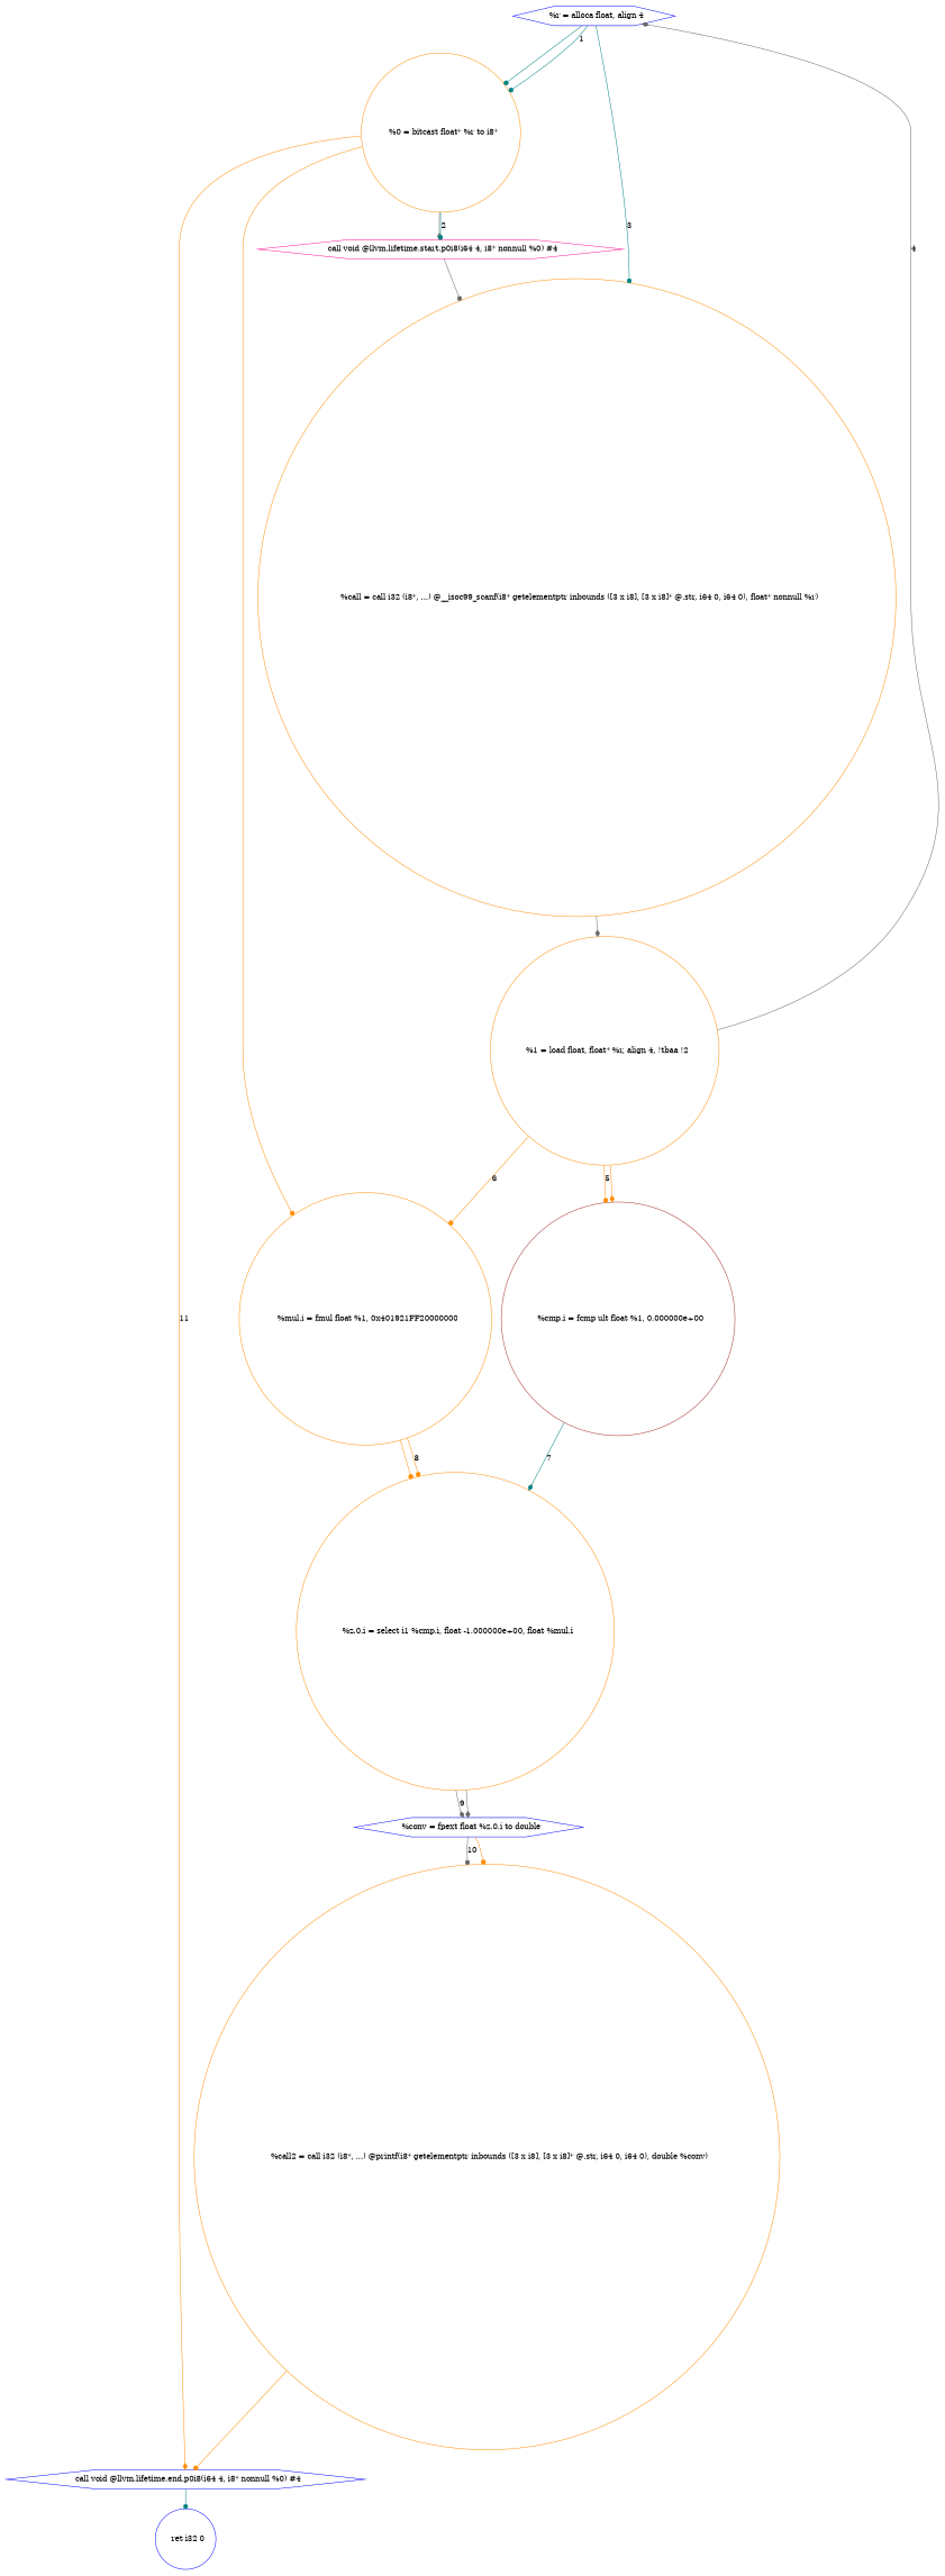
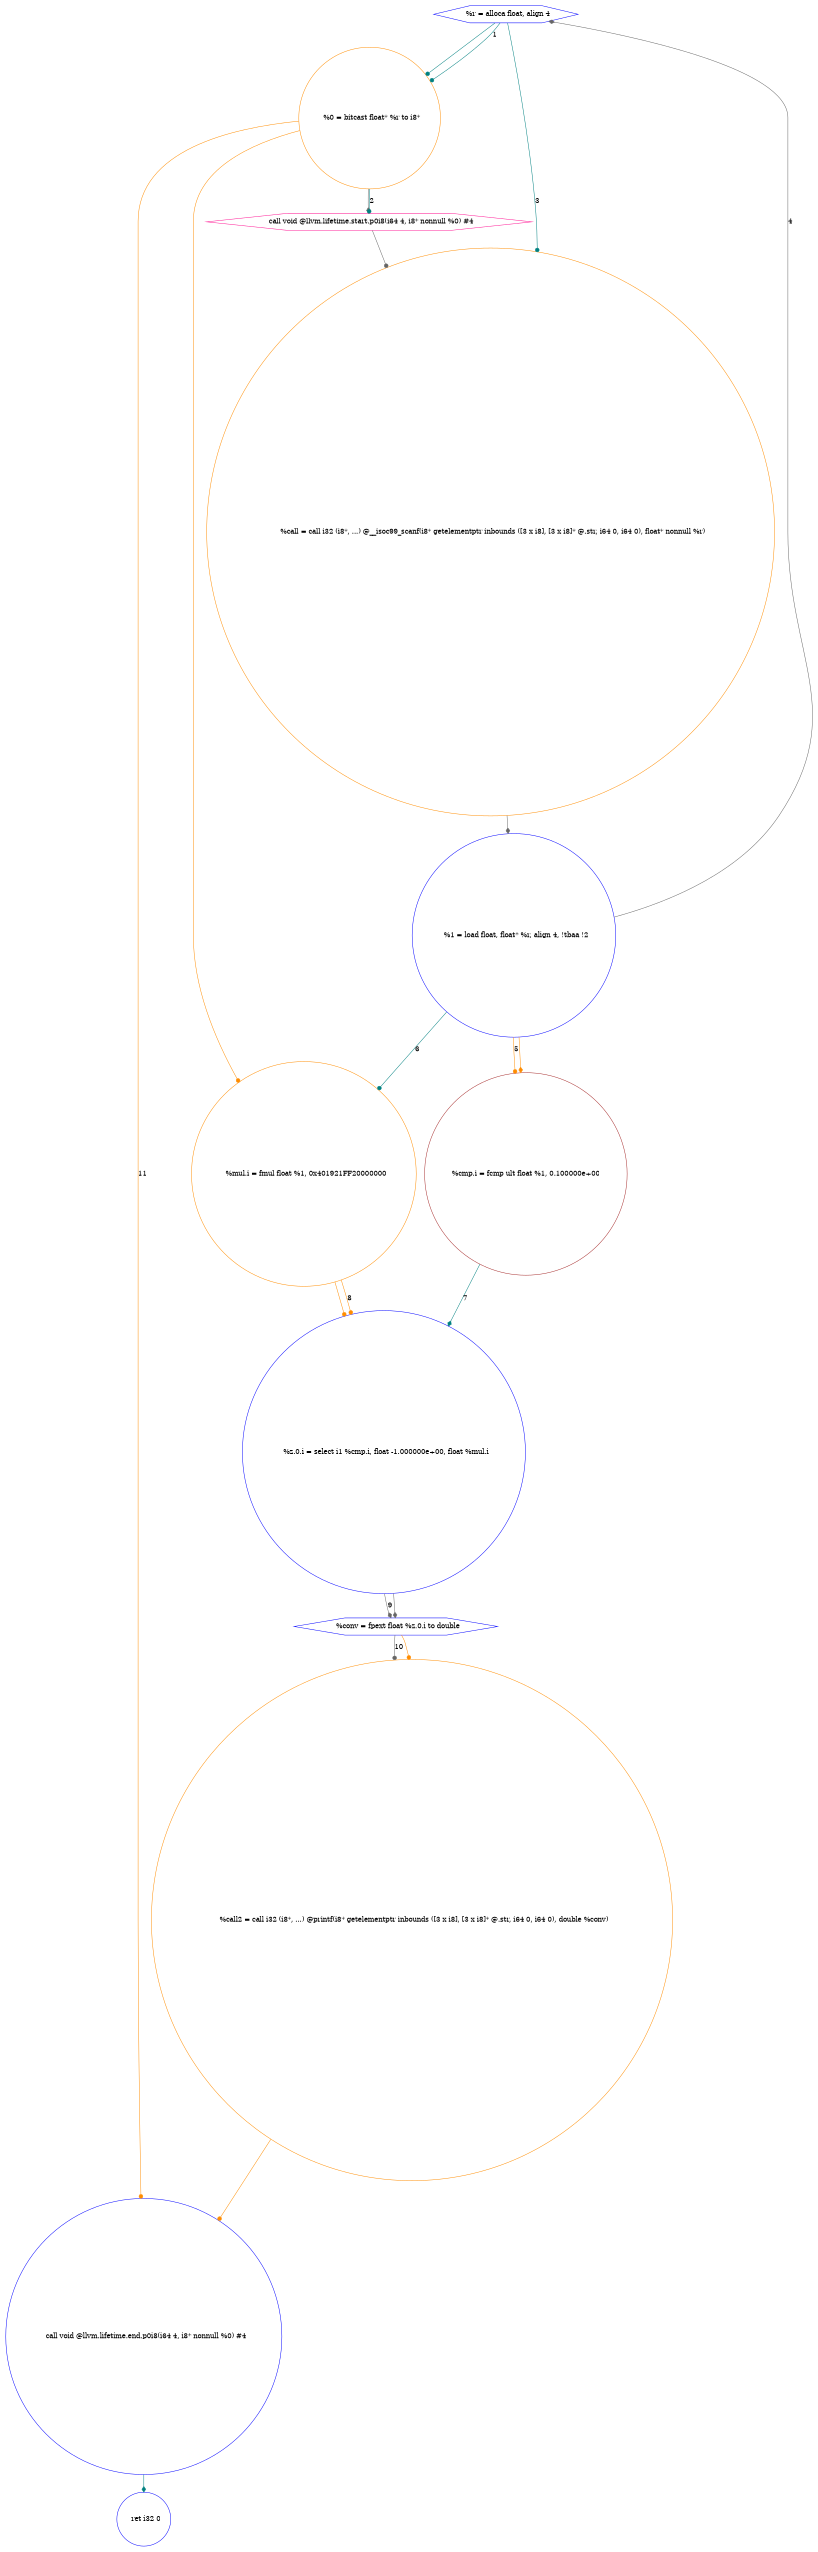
  digraph {
    node [color=blue shape=circle]
    edge [arrowhead=dot color=darkorange]
    n1 [label="  %r = alloca float, align 4" shape=hexagon]
    n2 [color=darkorange label="  %0 = bitcast float* %r to i8*"]
    n3 [color=darkorange label="  %call = call i32 (i8*, ...) @__isoc99_scanf(i8* getelementptr inbounds ([3 x i8], [3 x i8]* @.str, i64 0, i64 0), float* nonnull %r)"]
    n4 [color=deeppink label="  call void @llvm.lifetime.start.p0i8(i64 4, i8* nonnull %0) #4" shape=hexagon]
-   n5 [label="  call void @llvm.lifetime.end.p0i8(i64 4, i8* nonnull %0) #4" shape=hexagon]
+   n5 [label="  call void @llvm.lifetime.end.p0i8(i64 4, i8* nonnull %0) #4"]
    n6 [color=darkorange label="  %mul.i = fmul float %1, 0x401921FF20000000"]
-   n7 [color=darkorange label="  %1 = load float, float* %r, align 4, !tbaa !2"]
-   n8 [color=brown label="  %cmp.i = fcmp ult float %1, 0.000000e+00"]
+   n7 [label="  %1 = load float, float* %r, align 4, !tbaa !2"]
+   n8 [color=brown label="%cmp.i = fcmp ult float %1, 0.100000e+00"]
    n9 [label="  ret i32 0"]
-   n10 [color=darkorange label="  %z.0.i = select i1 %cmp.i, float -1.000000e+00, float %mul.i"]
+   n10 [label="  %z.0.i = select i1 %cmp.i, float -1.000000e+00, float %mul.i"]
    n11 [label="  %conv = fpext float %z.0.i to double" shape=hexagon]
    n12 [color=darkorange label="  %call2 = call i32 (i8*, ...) @printf(i8* getelementptr inbounds ([3 x i8], [3 x i8]* @.str, i64 0, i64 0), double %conv)"]
    n1 -> n2 [color=teal]
    n1 -> n2 [color=teal label=1]
    n1 -> n3 [color=teal label=3]
    n2 -> n4 [arrowhead=diamond color=gray40]
    n2 -> n4 [color=teal label=2]
-   n2 -> n5 [arrowhead=diamond label=11]
+   n2 -> n5 [label=11]
    n2 -> n6
    n3 -> n7 [arrowhead=diamond color=gray40]
    n4 -> n3 [color=gray40]
-   n5 -> n9 [color=teal]
+   n5 -> n9 [arrowhead=diamond color=teal]
    n6 -> n10
    n6 -> n10 [label=8]
    n7 -> n1 [arrowhead=diamond color=gray40 label=4]
-   n7 -> n6 [label=6]
+   n7 -> n6 [color=teal label=6]
    n7 -> n8 [arrowhead=diamond]
    n7 -> n8 [label=5]
    n8 -> n10 [arrowhead=diamond color=teal label=7]
    n10 -> n11 [arrowhead=diamond color=gray40]
    n10 -> n11 [arrowhead=diamond color=gray40 label=9]
    n11 -> n12
    n11 -> n12 [color=gray40 label=10]
    n12 -> n5
  }
